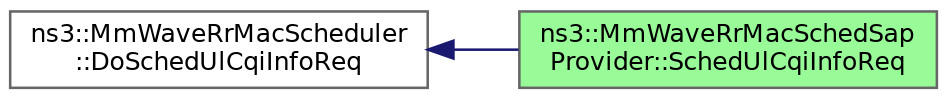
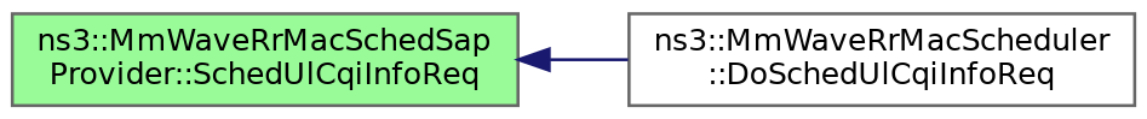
  digraph {
    rankdir=LR
    node [color=gray40 fontname=Helvetica fontsize=10 shape=record style=filled]
    n1 [fillcolor=white fontcolor=black height=0.2 label="ns3::MmWaveRrMacScheduler\l::DoSchedUlCqiInfoReq" width=0.4]
    n2 [fillcolor=palegreen height=0.2 label="ns3::MmWaveRrMacSchedSap\lProvider::SchedUlCqiInfoReq" width=0.4]
-   n1 -> n2 [color=midnightblue dir=back fontname=Helvetica fontsize=10 labelfontname=Helvetica labelfontsize=10 style=solid]
+   n2 -> n1 [color=midnightblue dir=back fontname=Helvetica fontsize=10 labelfontname=Helvetica labelfontsize=10 style=solid]
  }
